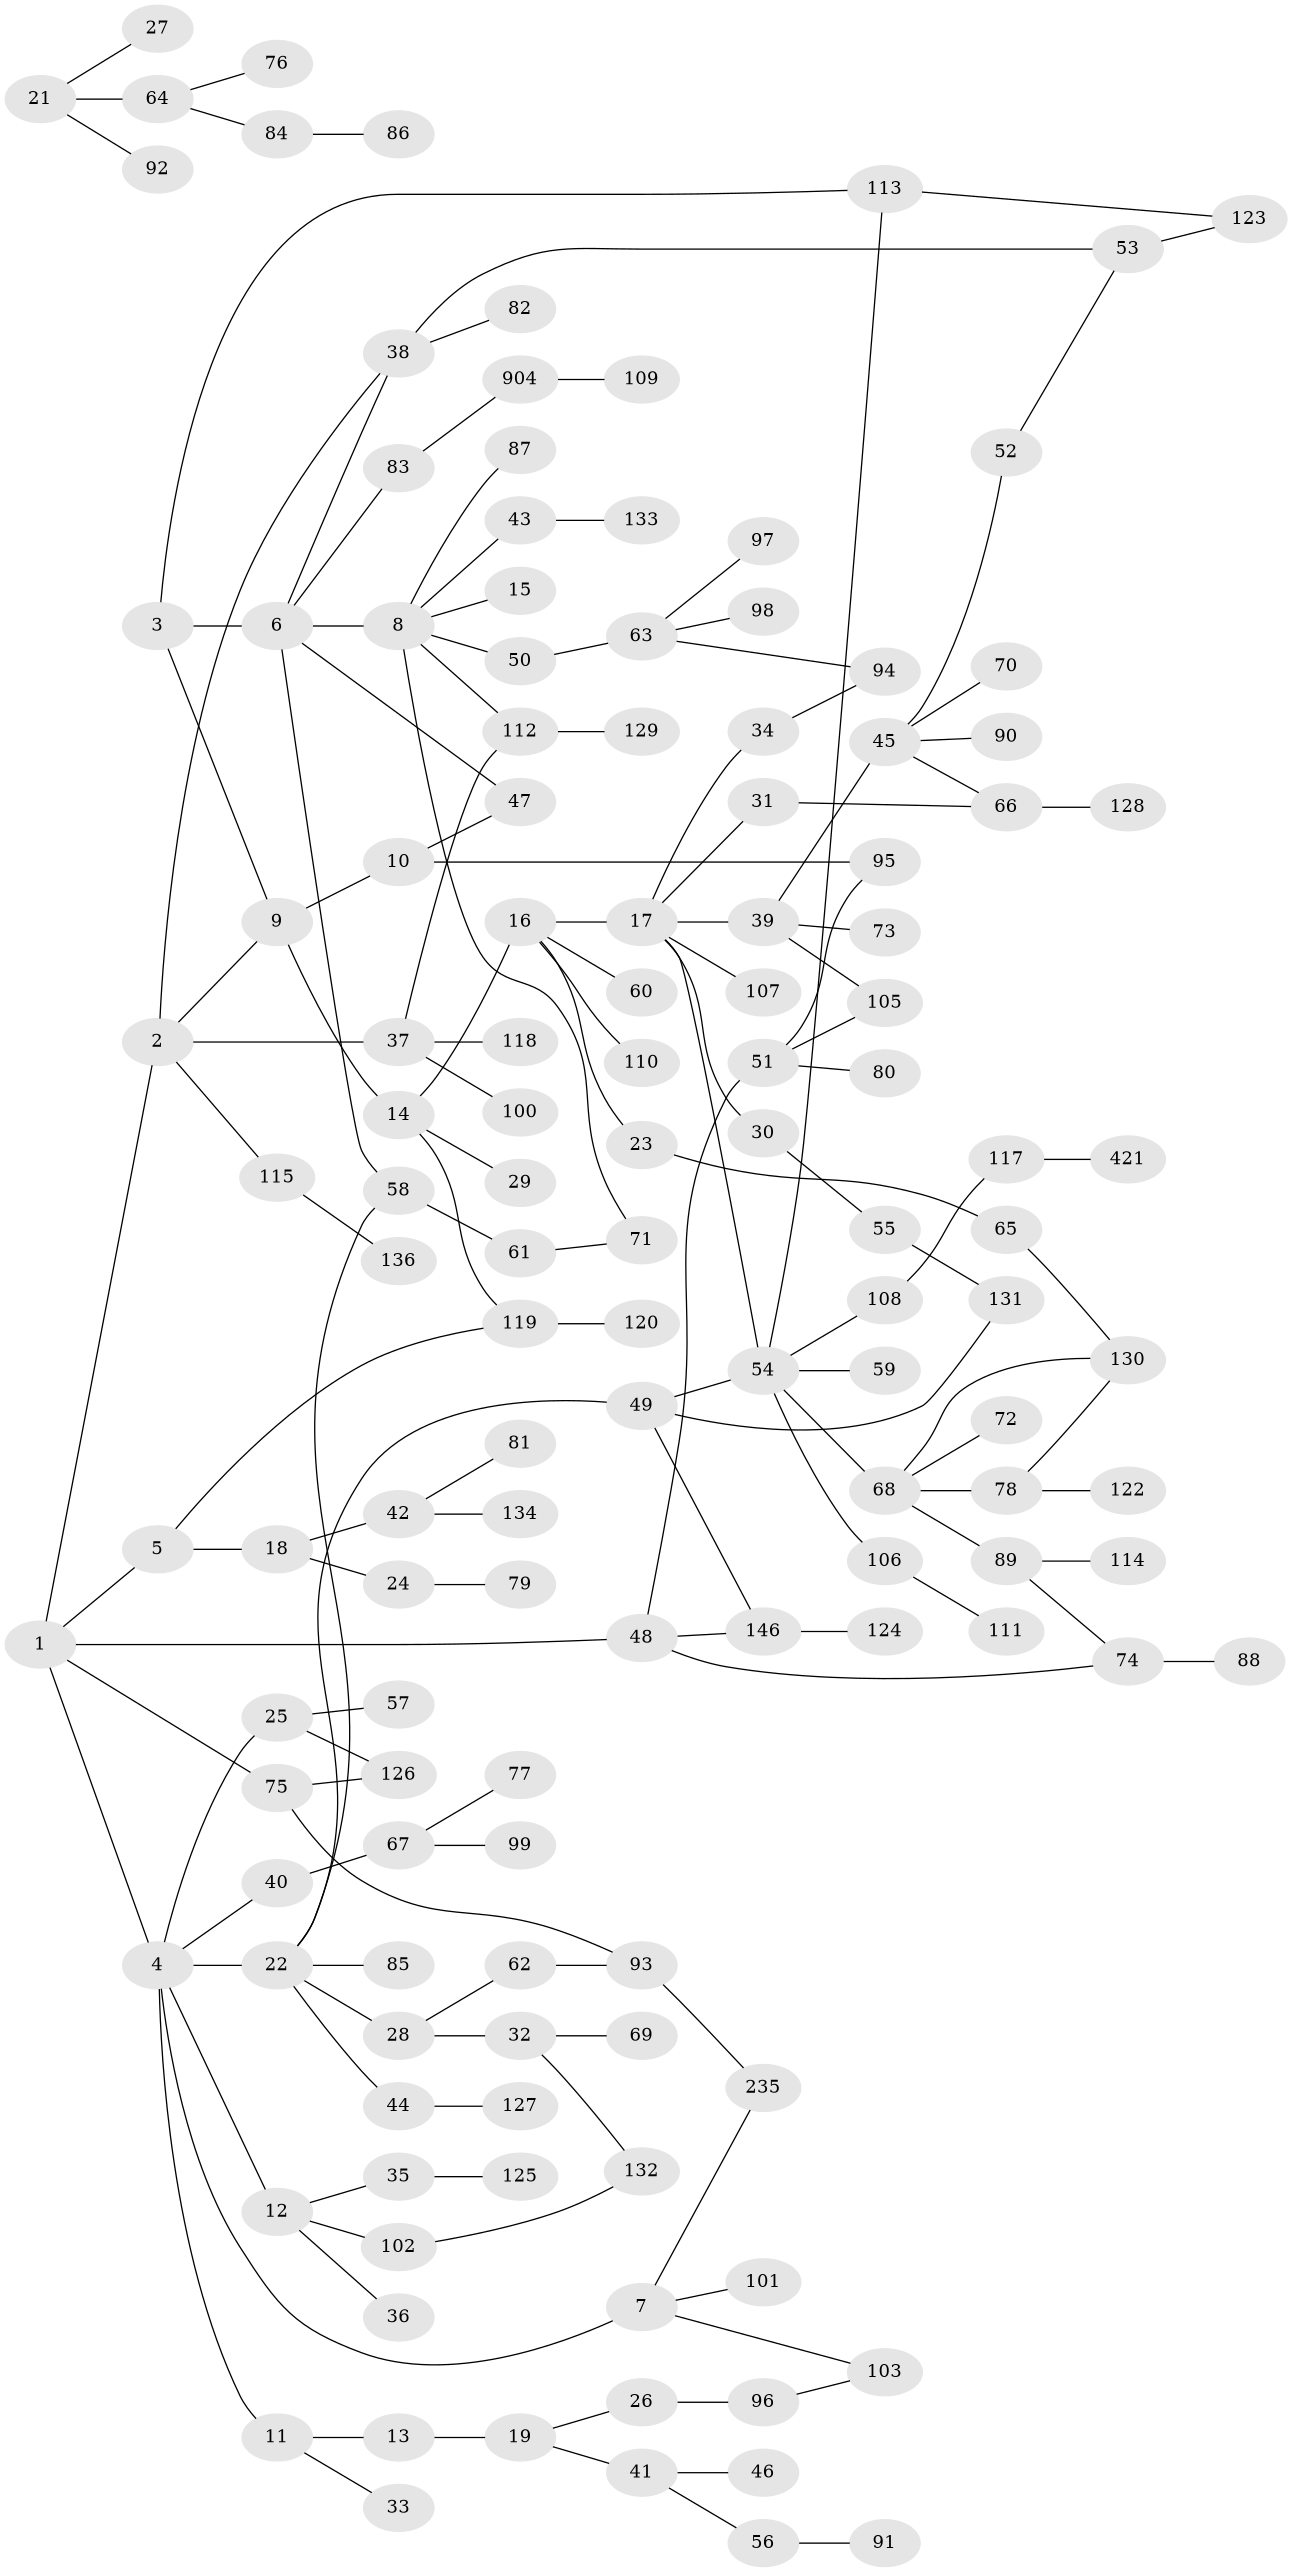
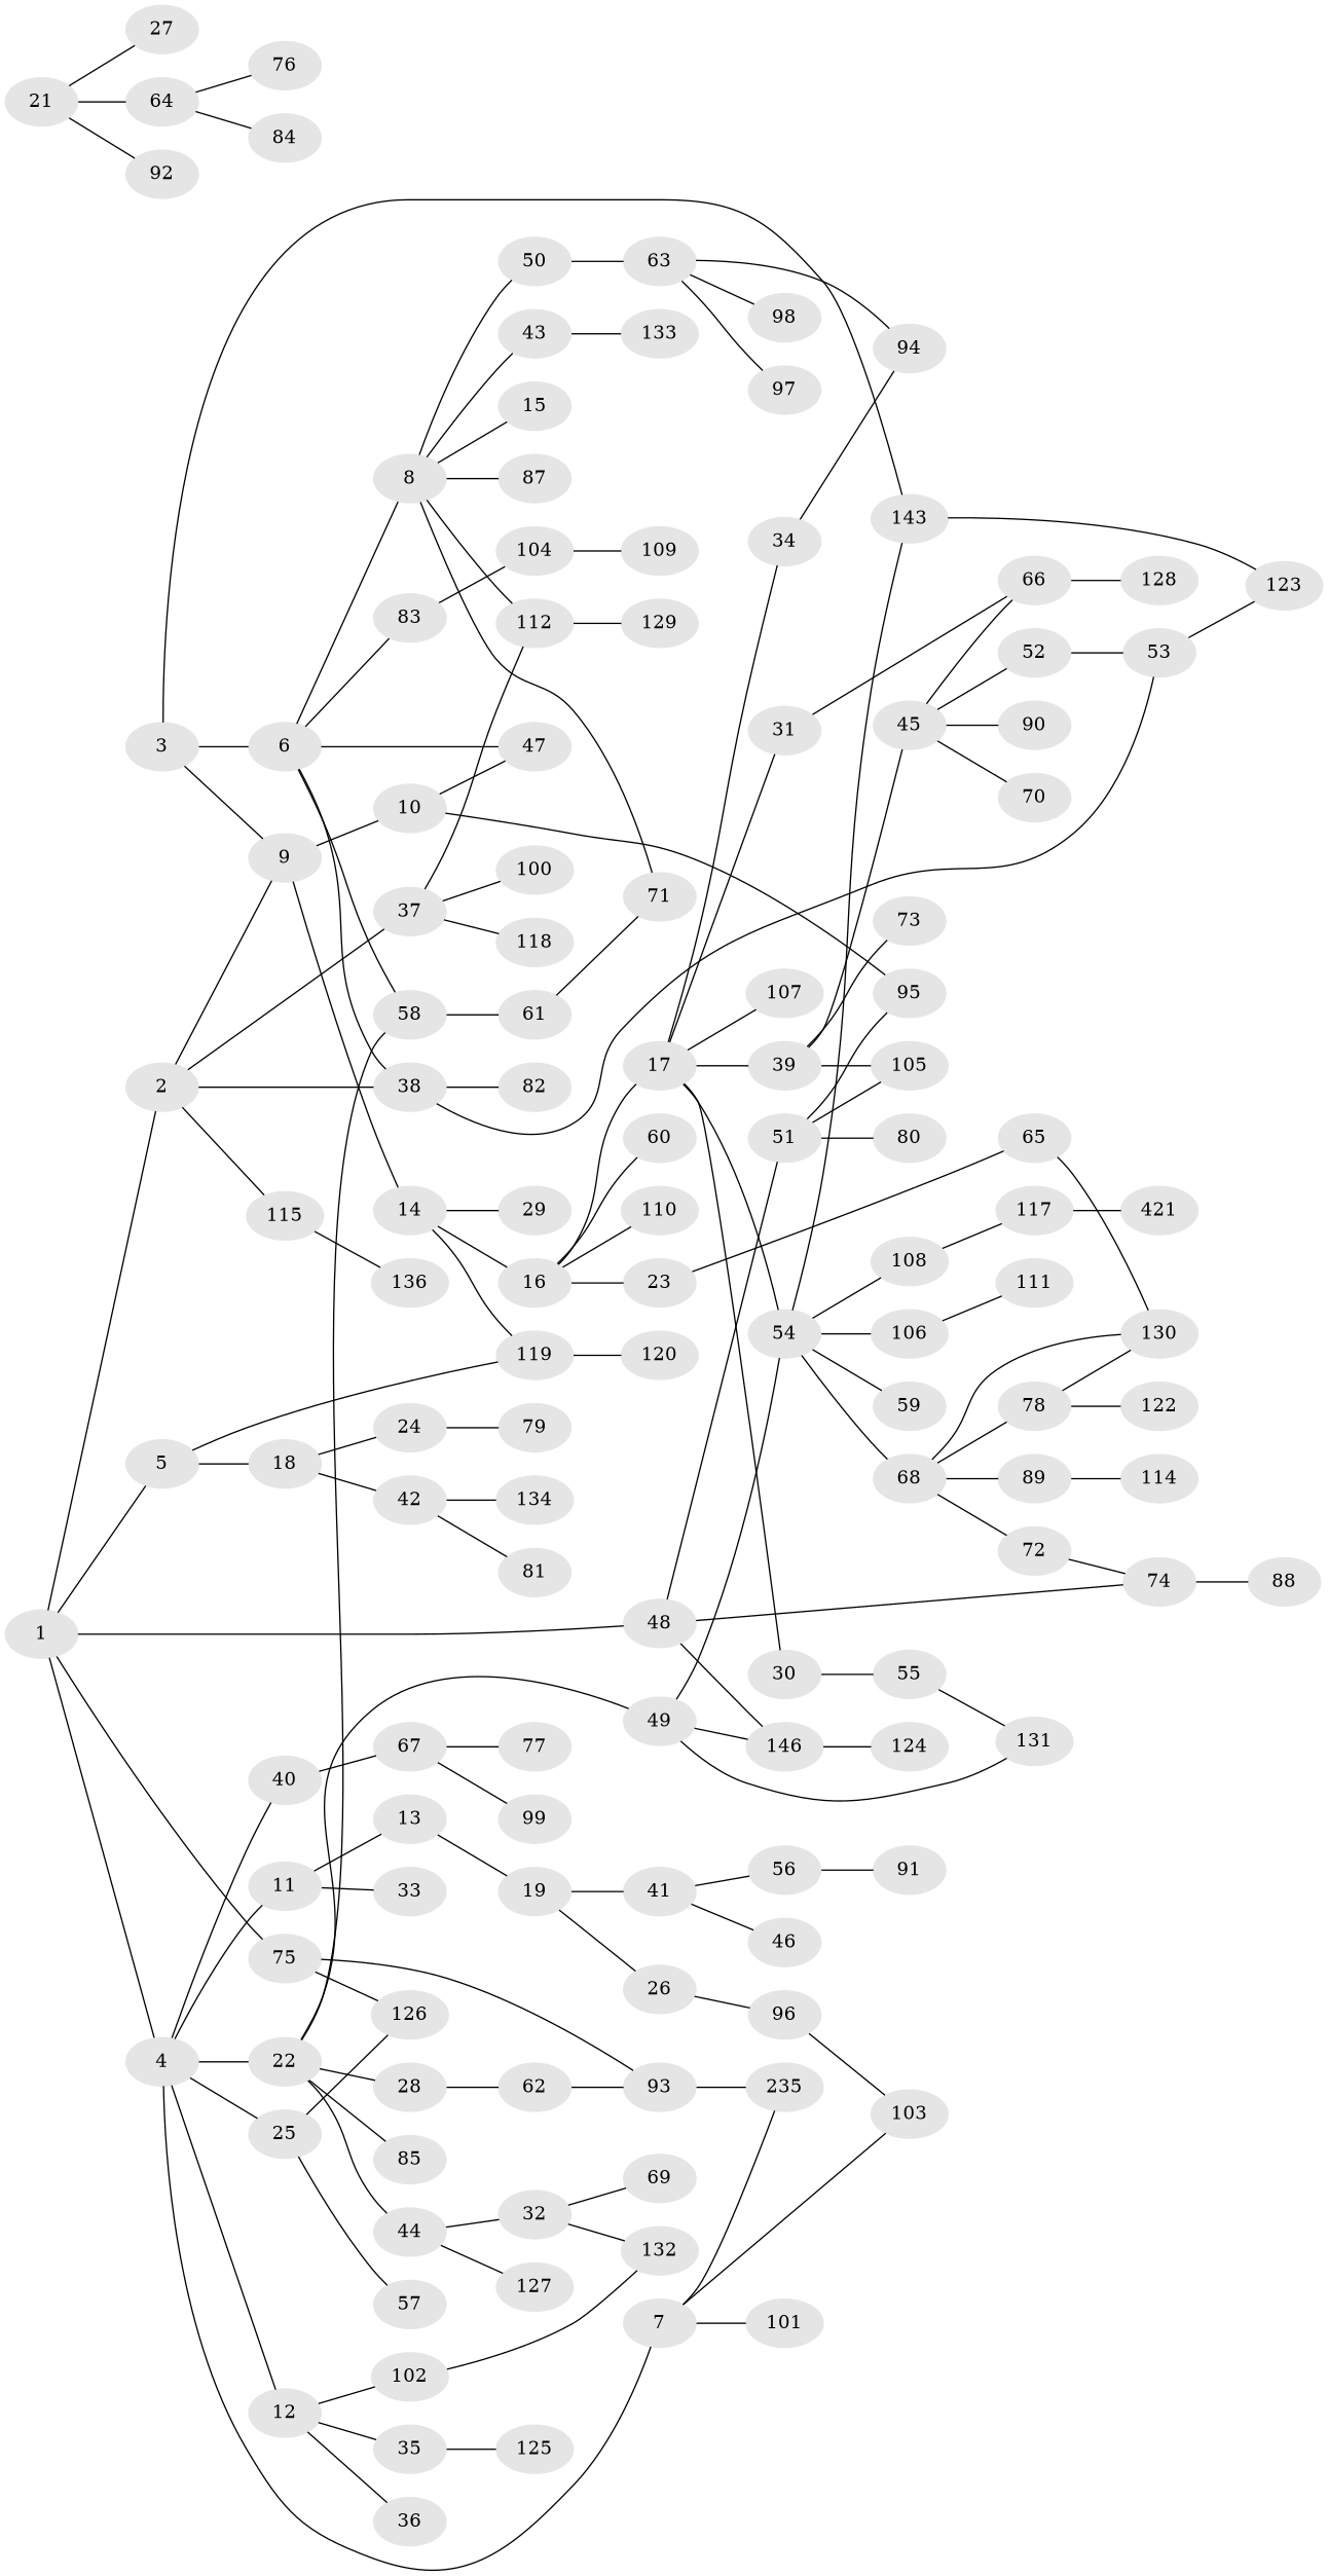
  graph {
    rankdir=LR
    node [color=gray90 style=filled]
    1
    2
    4
    5
    48
    75
    37
    38
    115
    9
    7
    11
    12
    22
    25
    40
    18
    119
    51
    74
    n21 [label=146]
    126
    93
    3
    6
-   113
+   113 [label=143]
    112
    100
    118
    53
    82
    136
    8
    47
    58
    83
    10
    14
    123
    101
    103
    n42 [label=235]
    13
    33
    35
    36
    102
    28
    44
    49
    85
    57
    67
    24
    42
    120
    15
    43
    50
    71
    87
    61
-   104 [label=904]
+   104
    133
    63
    129
    95
    16
    29
    19
    125
    132
    26
    41
    17
    23
    60
    110
    30
    31
    34
    39
    54
    107
    65
    55
    66
    94
    45
    73
    105
    59
    68
    106
    108
    79
    81
    134
    96
    46
    56
    21
    27
    64
    92
    76
    84
    32
    62
    127
    131
    130
    69
    128
    52
    70
    90
    77
    99
    91
    80
    88
    124
    97
    98
    72
    78
    89
    111
    117
-   86
    122
    114
    109
    n135 [label=421]
    1 -- 2
    1 -- 4
    1 -- 5
    1 -- 48
    1 -- 75
    2 -- 37
    2 -- 38
    2 -- 115
    2 -- 9
    4 -- 7
    4 -- 11
    4 -- 12
    4 -- 22
    4 -- 25
    4 -- 40
    5 -- 18
    5 -- 119
    48 -- 51
    48 -- 74
    48 -- n21
    75 -- 126
    75 -- 93
    37 -- 112
    37 -- 100
    37 -- 118
    38 -- 53
    38 -- 82
    115 -- 136
    9 -- 10
    9 -- 14
    7 -- 101
    7 -- 103
    7 -- n42
    11 -- 13
    11 -- 33
    12 -- 35
    12 -- 36
    12 -- 102
    22 -- 58
    22 -- 28
    22 -- 44
    22 -- 49
    22 -- 85
    25 -- 126
    25 -- 57
    40 -- 67
    18 -- 24
    18 -- 42
    119 -- 120
    51 -- 95
    51 -- 105
    51 -- 80
    74 -- 88
    n21 -- 124
    93 -- n42
    3 -- 9
    3 -- 6
    3 -- 113
    6 -- 38
    6 -- 8
    6 -- 47
    6 -- 58
    6 -- 83
    113 -- 123
    112 -- 129
    53 -- 123
    8 -- 112
    8 -- 15
    8 -- 43
    8 -- 50
    8 -- 71
    8 -- 87
    58 -- 61
    83 -- 104
    10 -- 47
    10 -- 95
    14 -- 119
    14 -- 16
    14 -- 29
    13 -- 19
    35 -- 125
    102 -- 132
-   28 -- 32
+   44 -- 32
    28 -- 62
    44 -- 127
    49 -- n21
    49 -- 54
    49 -- 131
    67 -- 77
    67 -- 99
    24 -- 79
    42 -- 81
    42 -- 134
    43 -- 133
    50 -- 63
    61 -- 71
    104 -- 109
    63 -- 94
    63 -- 97
    63 -- 98
    16 -- 17
    16 -- 23
    16 -- 60
    16 -- 110
    19 -- 26
    19 -- 41
    26 -- 96
    41 -- 46
    41 -- 56
    17 -- 30
    17 -- 31
    17 -- 34
    17 -- 39
    17 -- 54
    17 -- 107
    23 -- 65
    30 -- 55
    31 -- 66
    34 -- 94
    39 -- 45
    39 -- 73
    39 -- 105
    54 -- 113
    54 -- 59
    54 -- 68
    54 -- 106
    54 -- 108
    65 -- 130
    55 -- 131
    66 -- 128
    45 -- 66
    45 -- 52
    45 -- 70
    45 -- 90
    68 -- 130
    68 -- 72
    68 -- 78
    68 -- 89
    106 -- 111
    108 -- 117
    96 -- 103
    56 -- 91
    21 -- 27
    21 -- 64
    21 -- 92
    64 -- 76
    64 -- 84
-   84 -- 86
    32 -- 132
    32 -- 69
    62 -- 93
    52 -- 53
-   89 -- 74
+   72 -- 74
    78 -- 130
    78 -- 122
    89 -- 114
    117 -- n135
  }
